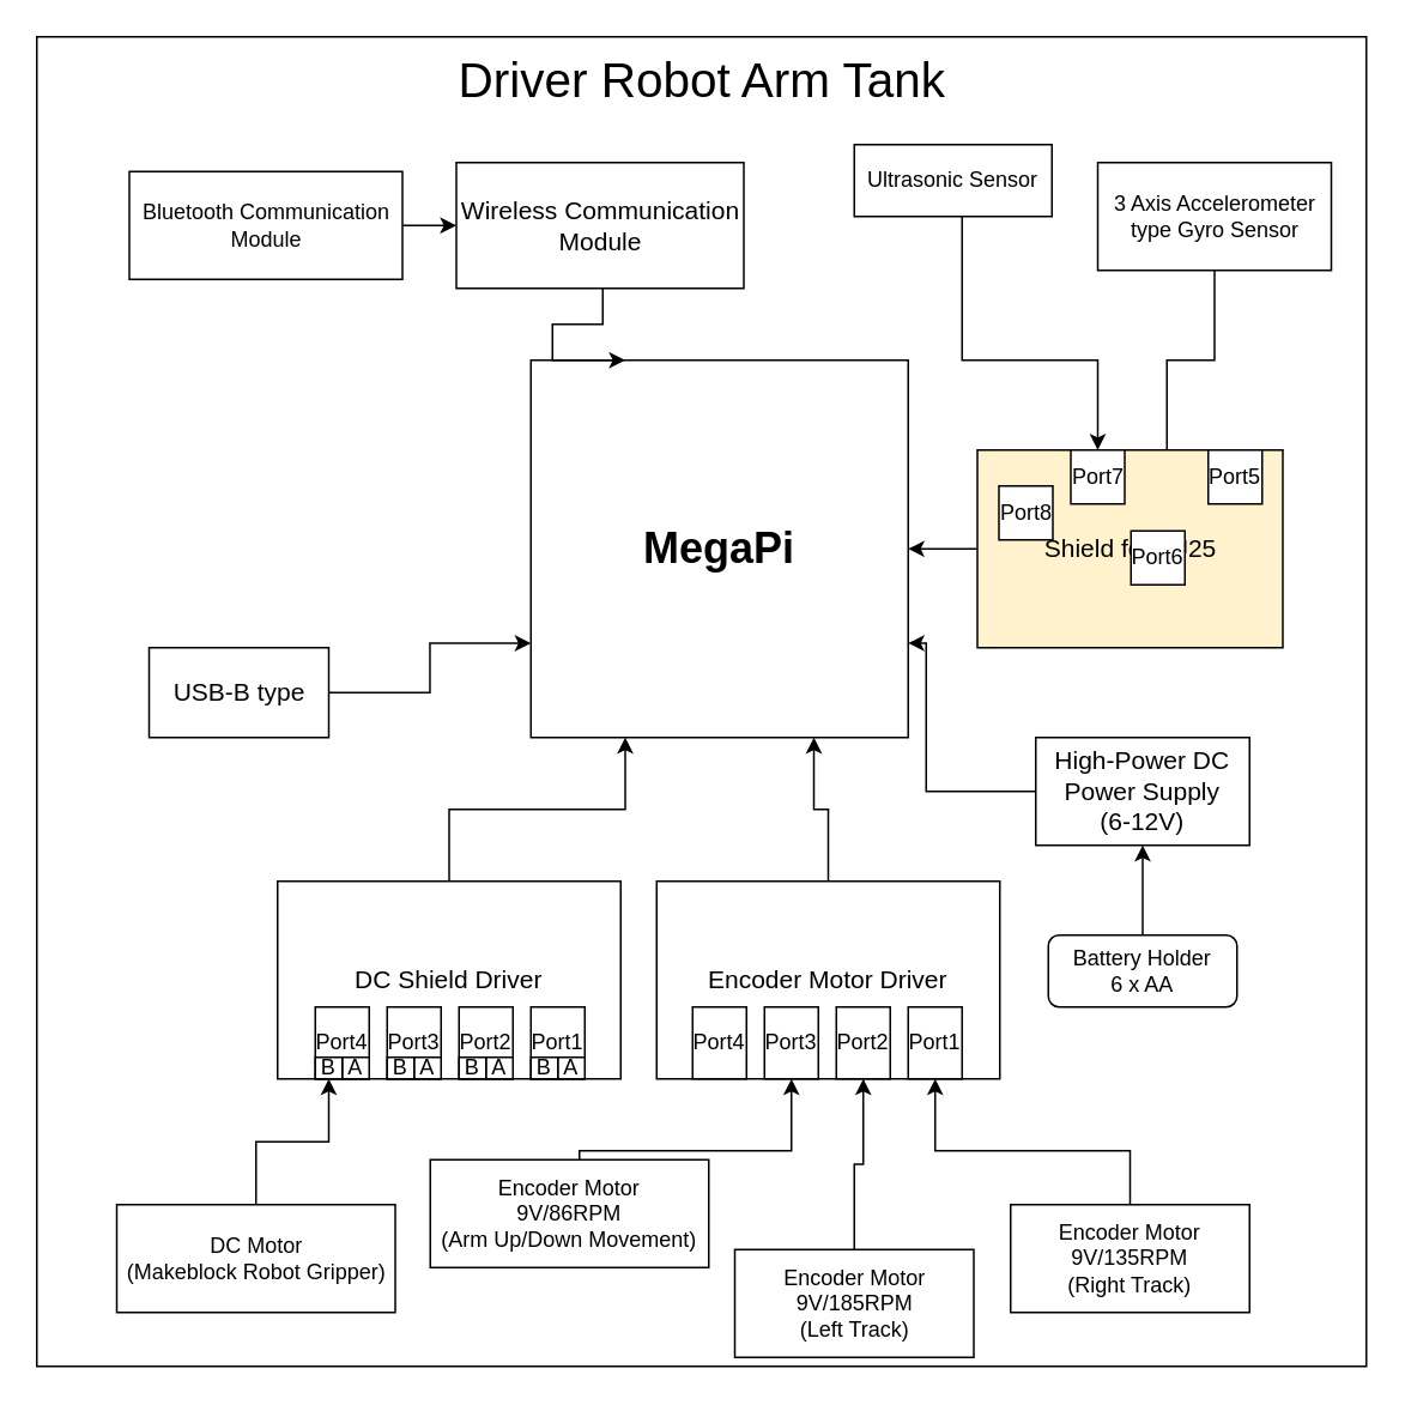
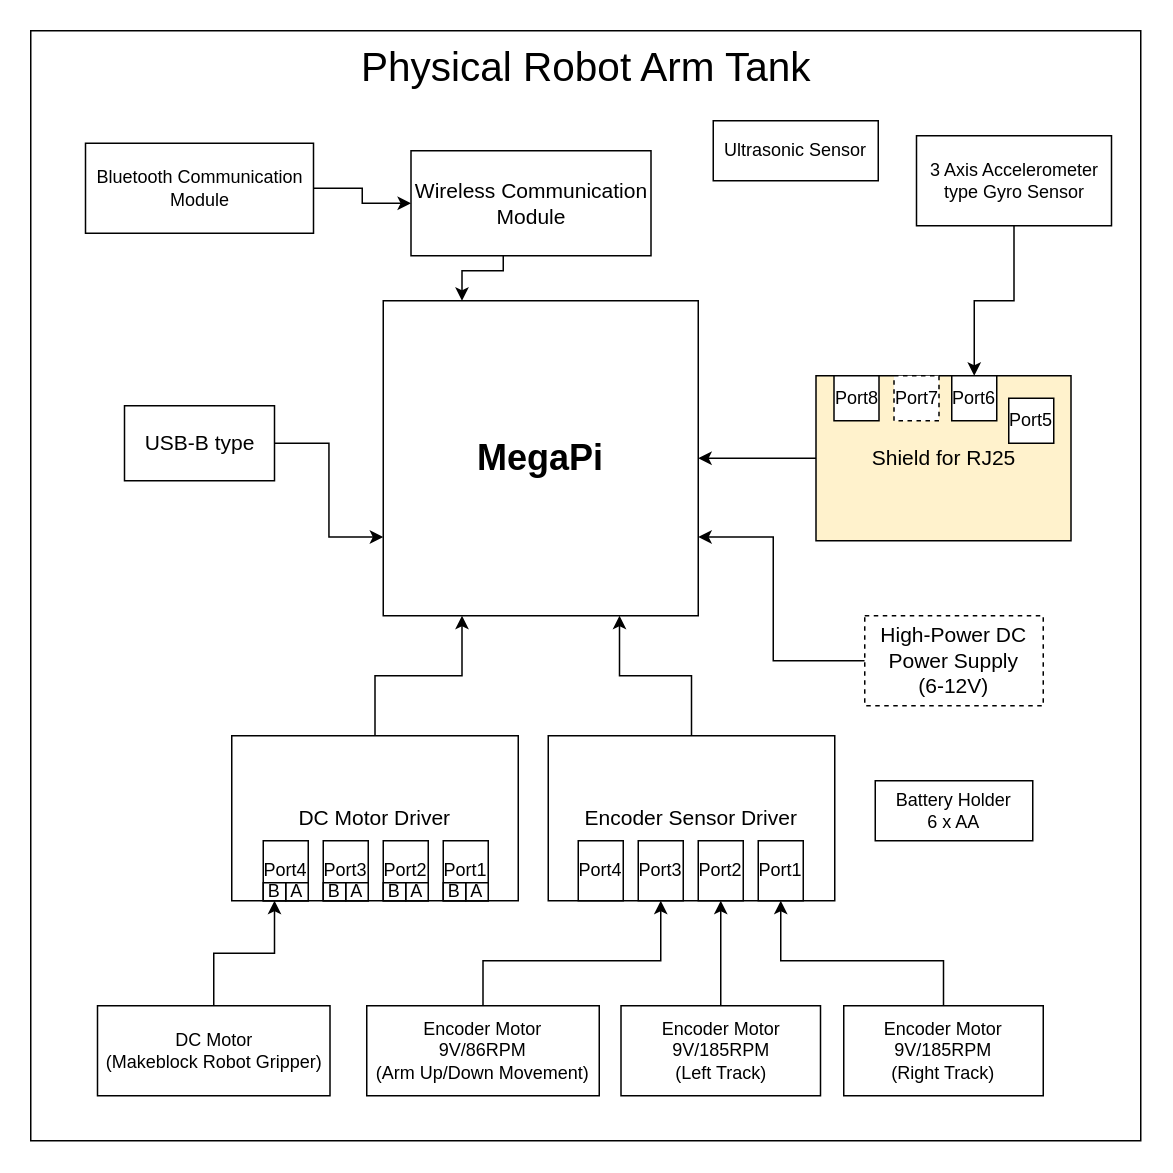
  <mxCell id="0" />
  <mxCell id="1" parent="0" />
  <mxCell id="2" value="" style="whiteSpace=wrap;html=1;aspect=fixed;" vertex="1" parent="1"><mxGeometry x="20" y="20" width="740" height="740" as="geometry" /></mxCell>
- <mxCell id="3" value="&lt;font style=&quot;font-size: 24px&quot;&gt;MegaPi&lt;/font&gt;" style="whiteSpace=wrap;html=1;align=center;fontStyle=1;fontSize=14;" vertex="1" parent="1"><mxGeometry x="295" y="200" width="210" height="210" as="geometry" /></mxCell>
+ <mxCell id="3" value="&lt;font style=&quot;font-size: 24px&quot;&gt;MegaPi&lt;/font&gt;" style="whiteSpace=wrap;html=1;align=center;fontStyle=1;fontSize=14;" vertex="1" parent="1"><mxGeometry x="255" y="200" width="210" height="210" as="geometry" /></mxCell>
  <mxCell id="4" style="edgeStyle=orthogonalEdgeStyle;rounded=0;orthogonalLoop=1;jettySize=auto;html=1;entryX=0.5;entryY=0;entryDx=0;entryDy=0;fontSize=27;" edge="1" parent="1" source="5" target="44"><mxGeometry relative="1" as="geometry"><Array as="points"><mxPoint x="676" y="200" /><mxPoint x="649" y="200" /></Array></mxGeometry></mxCell>
  <mxCell id="5" value="3 Axis Accelerometer type Gyro Sensor" style="whiteSpace=wrap;html=1;align=center;" vertex="1" parent="1"><mxGeometry x="610.5" y="90" width="130" height="60" as="geometry" /></mxCell>
- <mxCell id="6" value="Driver Robot Arm Tank" style="text;html=1;strokeColor=none;fillColor=none;align=center;verticalAlign=middle;whiteSpace=wrap;rounded=0;fontSize=27;" vertex="1" parent="1"><mxGeometry x="216.5" y="20" width="347" height="50" as="geometry" /></mxCell>
- <mxCell id="7" style="edgeStyle=orthogonalEdgeStyle;rounded=0;orthogonalLoop=1;jettySize=auto;html=1;entryX=0.5;entryY=0;entryDx=0;entryDy=0;fontSize=27;" edge="1" parent="1" source="8" target="45"><mxGeometry relative="1" as="geometry"><Array as="points"><mxPoint x="535" y="200" /><mxPoint x="611" y="200" /></Array></mxGeometry></mxCell>
+ <mxCell id="6" value="Physical Robot Arm Tank" style="text;html=1;strokeColor=none;fillColor=none;align=center;verticalAlign=middle;whiteSpace=wrap;rounded=0;fontSize=27;" vertex="1" parent="1"><mxGeometry x="216.5" y="20" width="347" height="50" as="geometry" /></mxCell>
  <mxCell id="8" value="&lt;font style=&quot;font-size: 12px;&quot;&gt;Ultrasonic Sensor&lt;/font&gt;" style="whiteSpace=wrap;html=1;align=center;fontSize=12;" vertex="1" parent="1"><mxGeometry x="475" y="80" width="110" height="40" as="geometry" /></mxCell>
  <mxCell id="9" style="edgeStyle=orthogonalEdgeStyle;rounded=0;orthogonalLoop=1;jettySize=auto;html=1;entryX=0.5;entryY=1;entryDx=0;entryDy=0;fontSize=12;" edge="1" parent="1" source="10" target="20"><mxGeometry relative="1" as="geometry" /></mxCell>
- <mxCell id="10" value="Encoder Motor 9V/185RPM&lt;br&gt;(Left Track)" style="whiteSpace=wrap;html=1;align=center;fontSize=12;" vertex="1" parent="1"><mxGeometry x="408.5" y="695" width="133" height="60" as="geometry" /></mxCell>
+ <mxCell id="10" value="Encoder Motor 9V/185RPM&lt;br&gt;(Left Track)" style="whiteSpace=wrap;html=1;align=center;fontSize=12;" vertex="1" parent="1"><mxGeometry x="413.5" y="670" width="133" height="60" as="geometry" /></mxCell>
  <mxCell id="11" style="edgeStyle=orthogonalEdgeStyle;rounded=0;orthogonalLoop=1;jettySize=auto;html=1;fontSize=12;" edge="1" parent="1" source="12" target="19"><mxGeometry relative="1" as="geometry"><Array as="points"><mxPoint x="629" y="640" /><mxPoint x="520" y="640" /></Array></mxGeometry></mxCell>
- <mxCell id="12" value="Encoder Motor 9V/135RPM&lt;br&gt;(Right Track)" style="whiteSpace=wrap;html=1;align=center;fontSize=12;" vertex="1" parent="1"><mxGeometry x="562" y="670" width="133" height="60" as="geometry" /></mxCell>
+ <mxCell id="12" value="Encoder Motor 9V/185RPM&lt;br&gt;(Right Track)" style="whiteSpace=wrap;html=1;align=center;fontSize=12;" vertex="1" parent="1"><mxGeometry x="562" y="670" width="133" height="60" as="geometry" /></mxCell>
  <mxCell id="13" style="edgeStyle=orthogonalEdgeStyle;rounded=0;orthogonalLoop=1;jettySize=auto;html=1;entryX=0.5;entryY=1;entryDx=0;entryDy=0;fontSize=12;" edge="1" parent="1" source="14" target="21"><mxGeometry relative="1" as="geometry"><Array as="points"><mxPoint x="322" y="640" /><mxPoint x="440" y="640" /></Array></mxGeometry></mxCell>
- <mxCell id="14" value="Encoder Motor &lt;br&gt;9V/86RPM&lt;br&gt;(Arm Up/Down Movement)" style="whiteSpace=wrap;html=1;align=center;fontSize=12;" vertex="1" parent="1"><mxGeometry x="239" y="645" width="155" height="60" as="geometry" /></mxCell>
+ <mxCell id="14" value="Encoder Motor &lt;br&gt;9V/86RPM&lt;br&gt;(Arm Up/Down Movement)" style="whiteSpace=wrap;html=1;align=center;fontSize=12;" vertex="1" parent="1"><mxGeometry x="244" y="670" width="155" height="60" as="geometry" /></mxCell>
  <mxCell id="15" style="edgeStyle=orthogonalEdgeStyle;rounded=0;orthogonalLoop=1;jettySize=auto;html=1;entryX=0.75;entryY=1;entryDx=0;entryDy=0;fontSize=27;" edge="1" parent="1" source="16" target="3"><mxGeometry relative="1" as="geometry" /></mxCell>
- <mxCell id="16" value="Encoder Motor Driver" style="whiteSpace=wrap;html=1;align=center;fontSize=14;" vertex="1" parent="1"><mxGeometry x="365" y="490" width="191" height="110" as="geometry" /></mxCell>
- <mxCell id="17" style="edgeStyle=orthogonalEdgeStyle;rounded=0;orthogonalLoop=1;jettySize=auto;html=1;entryX=0.5;entryY=1;entryDx=0;entryDy=0;fontSize=14;" edge="1" parent="1" source="18" target="40"><mxGeometry relative="1" as="geometry" /></mxCell>
- <mxCell id="18" value="Battery Holder &lt;br style=&quot;font-size: 12px;&quot;&gt;6 x AA" style="whiteSpace=wrap;html=1;align=center;fontSize=12;rounded=1;" vertex="1" parent="1"><mxGeometry x="583" y="520" width="105" height="40" as="geometry" /></mxCell>
+ <mxCell id="16" value="Encoder Sensor Driver" style="whiteSpace=wrap;html=1;align=center;fontSize=14;" vertex="1" parent="1"><mxGeometry x="365" y="490" width="191" height="110" as="geometry" /></mxCell>
+ <mxCell id="18" value="Battery Holder &lt;br style=&quot;font-size: 12px;&quot;&gt;6 x AA" style="whiteSpace=wrap;html=1;align=center;fontSize=12;" vertex="1" parent="1"><mxGeometry x="583" y="520" width="105" height="40" as="geometry" /></mxCell>
  <mxCell id="19" value="Port1" style="whiteSpace=wrap;html=1;align=center;fontSize=12;" vertex="1" parent="1"><mxGeometry x="505" y="560" width="30" height="40" as="geometry" /></mxCell>
  <mxCell id="20" value="Port2" style="whiteSpace=wrap;html=1;align=center;fontSize=12;" vertex="1" parent="1"><mxGeometry x="465" y="560" width="30" height="40" as="geometry" /></mxCell>
  <mxCell id="21" value="Port3" style="whiteSpace=wrap;html=1;align=center;fontSize=12;" vertex="1" parent="1"><mxGeometry x="425" y="560" width="30" height="40" as="geometry" /></mxCell>
  <mxCell id="22" value="Port4" style="whiteSpace=wrap;html=1;align=center;fontSize=12;" vertex="1" parent="1"><mxGeometry x="385" y="560" width="30" height="40" as="geometry" /></mxCell>
  <mxCell id="23" style="edgeStyle=orthogonalEdgeStyle;rounded=0;orthogonalLoop=1;jettySize=auto;html=1;entryX=0.25;entryY=1;entryDx=0;entryDy=0;fontSize=27;" edge="1" parent="1" source="24" target="3"><mxGeometry relative="1" as="geometry" /></mxCell>
- <mxCell id="24" value="DC Shield Driver" style="whiteSpace=wrap;html=1;align=center;fontSize=14;" vertex="1" parent="1"><mxGeometry x="154" y="490" width="191" height="110" as="geometry" /></mxCell>
+ <mxCell id="24" value="DC Motor Driver" style="whiteSpace=wrap;html=1;align=center;fontSize=14;" vertex="1" parent="1"><mxGeometry x="154" y="490" width="191" height="110" as="geometry" /></mxCell>
  <mxCell id="25" style="edgeStyle=orthogonalEdgeStyle;rounded=0;orthogonalLoop=1;jettySize=auto;html=1;entryX=0.5;entryY=1;entryDx=0;entryDy=0;fontSize=14;" edge="1" parent="1" source="26" target="34"><mxGeometry relative="1" as="geometry" /></mxCell>
  <mxCell id="26" value="DC Motor &lt;br&gt;(Makeblock Robot Gripper)" style="whiteSpace=wrap;html=1;align=center;fontSize=12;" vertex="1" parent="1"><mxGeometry x="64.5" y="670" width="155" height="60" as="geometry" /></mxCell>
  <mxCell id="27" value="Port1" style="whiteSpace=wrap;html=1;align=center;fontSize=12;" vertex="1" parent="1"><mxGeometry x="295" y="560" width="30" height="40" as="geometry" /></mxCell>
  <mxCell id="28" value="Port2" style="whiteSpace=wrap;html=1;align=center;fontSize=12;" vertex="1" parent="1"><mxGeometry x="255" y="560" width="30" height="40" as="geometry" /></mxCell>
  <mxCell id="29" value="Port3" style="whiteSpace=wrap;html=1;align=center;fontSize=12;" vertex="1" parent="1"><mxGeometry x="215" y="560" width="30" height="40" as="geometry" /></mxCell>
  <mxCell id="30" value="Port4" style="whiteSpace=wrap;html=1;align=center;fontSize=12;" vertex="1" parent="1"><mxGeometry x="175" y="560" width="30" height="40" as="geometry" /></mxCell>
  <mxCell id="31" value="A" style="whiteSpace=wrap;html=1;align=center;fontSize=12;" vertex="1" parent="1"><mxGeometry x="230" y="588" width="15" height="12" as="geometry" /></mxCell>
  <mxCell id="32" value="B" style="whiteSpace=wrap;html=1;align=center;fontSize=12;" vertex="1" parent="1"><mxGeometry x="215" y="588" width="15" height="12" as="geometry" /></mxCell>
  <mxCell id="33" value="A" style="whiteSpace=wrap;html=1;align=center;fontSize=12;" vertex="1" parent="1"><mxGeometry x="190" y="588" width="15" height="12" as="geometry" /></mxCell>
  <mxCell id="34" value="B" style="whiteSpace=wrap;html=1;align=center;fontSize=12;" vertex="1" parent="1"><mxGeometry x="175" y="588" width="15" height="12" as="geometry" /></mxCell>
  <mxCell id="35" value="A" style="whiteSpace=wrap;html=1;align=center;fontSize=12;" vertex="1" parent="1"><mxGeometry x="270" y="588" width="15" height="12" as="geometry" /></mxCell>
  <mxCell id="36" value="B" style="whiteSpace=wrap;html=1;align=center;fontSize=12;" vertex="1" parent="1"><mxGeometry x="255" y="588" width="15" height="12" as="geometry" /></mxCell>
  <mxCell id="37" value="A" style="whiteSpace=wrap;html=1;align=center;fontSize=12;" vertex="1" parent="1"><mxGeometry x="310" y="588" width="15" height="12" as="geometry" /></mxCell>
  <mxCell id="38" value="B" style="whiteSpace=wrap;html=1;align=center;fontSize=12;" vertex="1" parent="1"><mxGeometry x="295" y="588" width="15" height="12" as="geometry" /></mxCell>
  <mxCell id="39" style="edgeStyle=orthogonalEdgeStyle;rounded=0;orthogonalLoop=1;jettySize=auto;html=1;entryX=1;entryY=0.75;entryDx=0;entryDy=0;fontSize=27;" edge="1" parent="1" source="40" target="3"><mxGeometry relative="1" as="geometry"><Array as="points"><mxPoint x="515" y="440" /><mxPoint x="515" y="358" /></Array></mxGeometry></mxCell>
- <mxCell id="40" value="High-Power DC&lt;br&gt;Power Supply &lt;br&gt;(6-12V)" style="whiteSpace=wrap;html=1;align=center;fontSize=14;" vertex="1" parent="1"><mxGeometry x="576" y="410" width="119" height="60" as="geometry" /></mxCell>
+ <mxCell id="40" value="High-Power DC&lt;br&gt;Power Supply &lt;br&gt;(6-12V)" style="whiteSpace=wrap;html=1;align=center;fontSize=14;dashed=1;" vertex="1" parent="1"><mxGeometry x="576" y="410" width="119" height="60" as="geometry" /></mxCell>
  <mxCell id="41" style="edgeStyle=orthogonalEdgeStyle;rounded=0;orthogonalLoop=1;jettySize=auto;html=1;entryX=1;entryY=0.5;entryDx=0;entryDy=0;fontSize=27;" edge="1" parent="1" source="42" target="3"><mxGeometry relative="1" as="geometry" /></mxCell>
  <mxCell id="42" value="Shield for RJ25" style="whiteSpace=wrap;html=1;align=center;fontSize=14;fillColor=#fff2cc;" vertex="1" parent="1"><mxGeometry x="543.5" y="250" width="170" height="110" as="geometry" /></mxCell>
- <mxCell id="43" value="Port5" style="whiteSpace=wrap;html=1;align=center;fontSize=12;" vertex="1" parent="1"><mxGeometry x="672" y="250" width="30" height="30" as="geometry" /></mxCell>
- <mxCell id="44" value="Port6" style="whiteSpace=wrap;html=1;align=center;fontSize=12;" vertex="1" parent="1"><mxGeometry x="629" y="295" width="30" height="30" as="geometry" /></mxCell>
- <mxCell id="45" value="Port7" style="whiteSpace=wrap;html=1;align=center;fontSize=12;" vertex="1" parent="1"><mxGeometry x="595.5" y="250" width="30" height="30" as="geometry" /></mxCell>
- <mxCell id="46" value="Port8" style="whiteSpace=wrap;html=1;align=center;fontSize=12;" vertex="1" parent="1"><mxGeometry x="555.5" y="270" width="30" height="30" as="geometry" /></mxCell>
+ <mxCell id="43" value="Port5" style="whiteSpace=wrap;html=1;align=center;fontSize=12;" vertex="1" parent="1"><mxGeometry x="672" y="265" width="30" height="30" as="geometry" /></mxCell>
+ <mxCell id="44" value="Port6" style="whiteSpace=wrap;html=1;align=center;fontSize=12;" vertex="1" parent="1"><mxGeometry x="634" y="250" width="30" height="30" as="geometry" /></mxCell>
+ <mxCell id="45" value="Port7" style="whiteSpace=wrap;html=1;align=center;fontSize=12;dashed=1;" vertex="1" parent="1"><mxGeometry x="595.5" y="250" width="30" height="30" as="geometry" /></mxCell>
+ <mxCell id="46" value="Port8" style="whiteSpace=wrap;html=1;align=center;fontSize=12;" vertex="1" parent="1"><mxGeometry x="555.5" y="250" width="30" height="30" as="geometry" /></mxCell>
  <mxCell id="47" style="edgeStyle=orthogonalEdgeStyle;rounded=0;orthogonalLoop=1;jettySize=auto;html=1;entryX=0;entryY=0.75;entryDx=0;entryDy=0;fontSize=27;" edge="1" parent="1" source="48" target="3"><mxGeometry relative="1" as="geometry" /></mxCell>
- <mxCell id="48" value="USB-B type" style="whiteSpace=wrap;html=1;align=center;fontSize=14;" vertex="1" parent="1"><mxGeometry x="82.5" y="360" width="100" height="50" as="geometry" /></mxCell>
+ <mxCell id="48" value="USB-B type" style="whiteSpace=wrap;html=1;align=center;fontSize=14;" vertex="1" parent="1"><mxGeometry x="82.5" y="270" width="100" height="50" as="geometry" /></mxCell>
  <mxCell id="49" style="edgeStyle=orthogonalEdgeStyle;rounded=0;orthogonalLoop=1;jettySize=auto;html=1;entryX=0.25;entryY=0;entryDx=0;entryDy=0;fontSize=27;" edge="1" parent="1" source="50" target="3"><mxGeometry relative="1" as="geometry"><Array as="points"><mxPoint x="335" y="180" /><mxPoint x="307" y="180" /></Array></mxGeometry></mxCell>
- <mxCell id="50" value="Wireless Communication Module" style="whiteSpace=wrap;html=1;align=center;fontSize=14;" vertex="1" parent="1"><mxGeometry x="253.5" y="90" width="160" height="70" as="geometry" /></mxCell>
+ <mxCell id="50" value="Wireless Communication Module" style="whiteSpace=wrap;html=1;align=center;fontSize=14;" vertex="1" parent="1"><mxGeometry x="273.5" y="100" width="160" height="70" as="geometry" /></mxCell>
  <mxCell id="51" style="edgeStyle=orthogonalEdgeStyle;rounded=0;orthogonalLoop=1;jettySize=auto;html=1;entryX=0;entryY=0.5;entryDx=0;entryDy=0;fontSize=12;" edge="1" parent="1" source="52" target="50"><mxGeometry relative="1" as="geometry" /></mxCell>
- <mxCell id="52" value="Bluetooth Communication Module" style="whiteSpace=wrap;html=1;align=center;fontSize=12;" vertex="1" parent="1"><mxGeometry x="71.5" y="95" width="152" height="60" as="geometry" /></mxCell>
+ <mxCell id="52" value="Bluetooth Communication Module" style="whiteSpace=wrap;html=1;align=center;fontSize=12;" vertex="1" parent="1"><mxGeometry x="56.5" y="95" width="152" height="60" as="geometry" /></mxCell>
